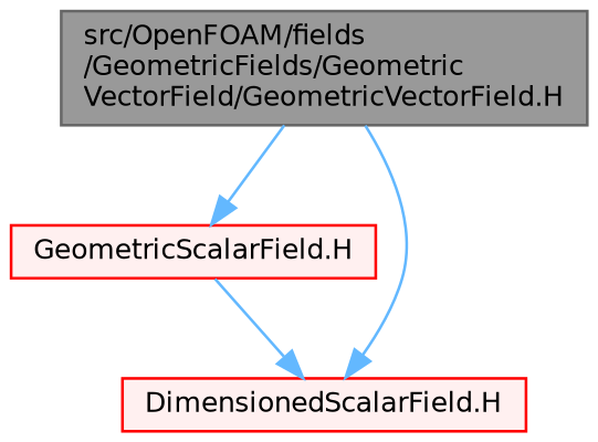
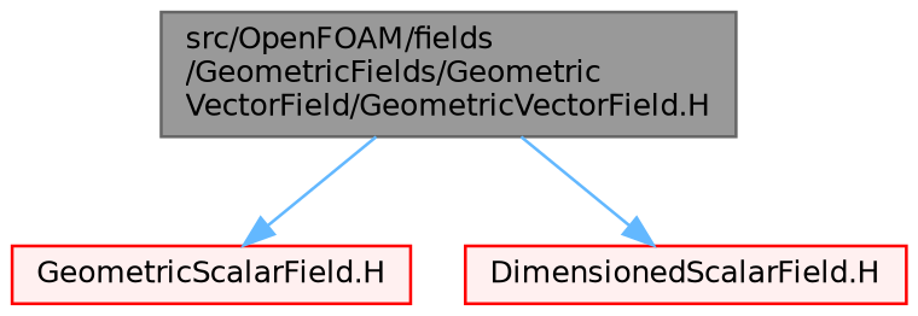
  digraph {
    node [color=red fillcolor="#FFF0F0" fontname=Helvetica fontsize=10 shape=box style=filled]
    edge [color=steelblue1 fontname=Helvetica fontsize=10 labelfontname=Helvetica labelfontsize=10 style=solid]
    n1 [color=gray40 fillcolor=grey60 fontcolor=black height=0.2 label="src/OpenFOAM/fields\l/GeometricFields/Geometric\lVectorField/GeometricVectorField.H" width=0.4]
    n2 [height=0.2 label="GeometricScalarField.H" width=0.4]
    n3 [height=0.2 label="DimensionedScalarField.H" width=0.4]
    n1 -> n2
    n1 -> n3
-   n2 -> n3
  }
